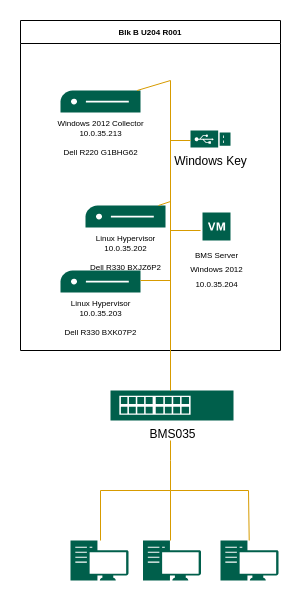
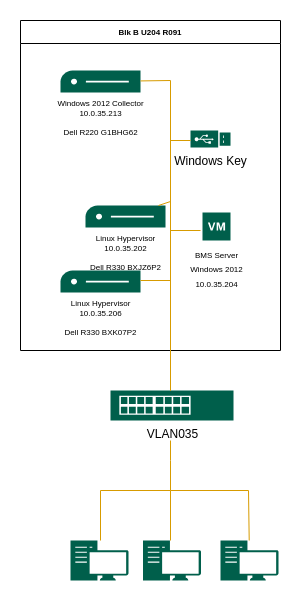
  <mxCell id="0" />
  <mxCell id="1" parent="0" />
- <mxCell id="2" value="Blk B U204 R001" style="swimlane;whiteSpace=wrap;html=1;fontSize=8;" vertex="1" parent="1"><mxGeometry x="20" y="20" width="260" height="330" as="geometry" /></mxCell>
- <mxCell id="3" value="Windows 2012 Collector&lt;br&gt;10.0.35.213&lt;div&gt;&lt;br&gt;Dell R220 G1BHG62&lt;/div&gt;" style="sketch=0;pointerEvents=1;shadow=0;dashed=0;html=1;strokeColor=none;fillColor=#005F4B;labelPosition=center;verticalLabelPosition=bottom;verticalAlign=top;align=center;outlineConnect=0;shape=mxgraph.veeam2.1u_server;fontSize=8;" vertex="1" parent="2"><mxGeometry x="40" y="70" width="80" height="22" as="geometry" /></mxCell>
+ <mxCell id="2" value="Blk B U204 R091" style="swimlane;whiteSpace=wrap;html=1;fontSize=8;" vertex="1" parent="1"><mxGeometry x="20" y="20" width="260" height="330" as="geometry" /></mxCell>
+ <mxCell id="3" value="Windows 2012 Collector&lt;br&gt;10.0.35.213&lt;div&gt;&lt;br&gt;Dell R220 G1BHG62&lt;/div&gt;" style="sketch=0;pointerEvents=1;shadow=0;dashed=0;html=1;strokeColor=none;fillColor=#005F4B;labelPosition=center;verticalLabelPosition=bottom;verticalAlign=top;align=center;outlineConnect=0;shape=mxgraph.veeam2.1u_server;fontSize=8;" vertex="1" parent="2"><mxGeometry x="40" y="50" width="80" height="22" as="geometry" /></mxCell>
  <mxCell id="4" value="Linux Hypervisor&lt;br&gt;10.0.35.202&lt;div&gt;&lt;br&gt;Dell R330 BXJZ6P2&lt;/div&gt;" style="sketch=0;pointerEvents=1;shadow=0;dashed=0;html=1;strokeColor=none;fillColor=#005F4B;labelPosition=center;verticalLabelPosition=bottom;verticalAlign=top;align=center;outlineConnect=0;shape=mxgraph.veeam2.1u_server;fontSize=8;" vertex="1" parent="2"><mxGeometry x="65" y="185" width="80" height="22" as="geometry" /></mxCell>
  <mxCell id="5" value="Windows Key" style="sketch=0;pointerEvents=1;shadow=0;dashed=0;html=1;strokeColor=none;fillColor=#005F4B;labelPosition=center;verticalLabelPosition=bottom;verticalAlign=top;align=center;outlineConnect=0;shape=mxgraph.veeam2.usb_drive;" vertex="1" parent="2"><mxGeometry x="170" y="110" width="40" height="17" as="geometry" /></mxCell>
- <mxCell id="6" value="Linux Hypervisor&lt;br&gt;10.0.35.203&lt;div&gt;&lt;br&gt;Dell R330 BXK07P2&lt;/div&gt;" style="sketch=0;pointerEvents=1;shadow=0;dashed=0;html=1;strokeColor=none;fillColor=#005F4B;labelPosition=center;verticalLabelPosition=bottom;verticalAlign=top;align=center;outlineConnect=0;shape=mxgraph.veeam2.1u_server;fontSize=8;" vertex="1" parent="2"><mxGeometry x="40" y="250" width="80" height="22" as="geometry" /></mxCell>
+ <mxCell id="6" value="Linux Hypervisor&lt;br&gt;10.0.35.206&lt;div&gt;&lt;br&gt;Dell R330 BXK07P2&lt;/div&gt;" style="sketch=0;pointerEvents=1;shadow=0;dashed=0;html=1;strokeColor=none;fillColor=#005F4B;labelPosition=center;verticalLabelPosition=bottom;verticalAlign=top;align=center;outlineConnect=0;shape=mxgraph.veeam2.1u_server;fontSize=8;" vertex="1" parent="2"><mxGeometry x="40" y="250" width="80" height="22" as="geometry" /></mxCell>
  <mxCell id="7" value="&lt;font style=&quot;font-size: 8px;&quot;&gt;BMS Server&lt;br&gt;Windows 2012&lt;br&gt;&lt;/font&gt;&lt;div&gt;&lt;font style=&quot;font-size: 8px;&quot;&gt;10.0.35.204&lt;/font&gt;&lt;/div&gt;" style="sketch=0;pointerEvents=1;shadow=0;dashed=0;html=1;strokeColor=none;fillColor=#005F4B;labelPosition=center;verticalLabelPosition=bottom;verticalAlign=top;align=center;outlineConnect=0;shape=mxgraph.veeam2.virtual_machine;" vertex="1" parent="2"><mxGeometry x="182" y="192" width="28.0" height="28.0" as="geometry" /></mxCell>
  <mxCell id="8" value="" style="sketch=0;pointerEvents=1;shadow=0;dashed=0;html=1;strokeColor=none;fillColor=#005F4B;labelPosition=center;verticalLabelPosition=bottom;verticalAlign=top;align=center;outlineConnect=0;shape=mxgraph.veeam2.workstation;" vertex="1" parent="1"><mxGeometry x="70" y="540" width="58" height="40" as="geometry" /></mxCell>
  <mxCell id="9" value="" style="sketch=0;pointerEvents=1;shadow=0;dashed=0;html=1;strokeColor=none;fillColor=#005F4B;labelPosition=center;verticalLabelPosition=bottom;verticalAlign=top;align=center;outlineConnect=0;shape=mxgraph.veeam2.workstation;" vertex="1" parent="1"><mxGeometry x="142.5" y="540" width="58" height="40" as="geometry" /></mxCell>
  <mxCell id="10" value="" style="sketch=0;pointerEvents=1;shadow=0;dashed=0;html=1;strokeColor=none;fillColor=#005F4B;labelPosition=center;verticalLabelPosition=bottom;verticalAlign=top;align=center;outlineConnect=0;shape=mxgraph.veeam2.workstation;" vertex="1" parent="1"><mxGeometry x="220" y="540" width="58" height="40" as="geometry" /></mxCell>
  <mxCell id="11" value="" style="endArrow=none;html=1;rounded=0;fillColor=#ffe6cc;strokeColor=#d79b00;" edge="1" parent="1" source="3"><mxGeometry width="50" height="50" relative="1" as="geometry"><mxPoint x="140" y="80" as="sourcePoint" /><mxPoint x="170" y="350" as="targetPoint" /><Array as="points"><mxPoint x="170" y="80" /></Array></mxGeometry></mxCell>
  <mxCell id="12" value="" style="endArrow=none;html=1;rounded=0;fillColor=#ffe6cc;strokeColor=#d79b00;" edge="1" parent="1" source="4"><mxGeometry width="50" height="50" relative="1" as="geometry"><mxPoint x="290" y="260" as="sourcePoint" /><mxPoint x="170" y="350" as="targetPoint" /><Array as="points"><mxPoint x="170" y="201" /></Array></mxGeometry></mxCell>
  <mxCell id="13" value="" style="endArrow=none;html=1;rounded=0;fillColor=#ffe6cc;strokeColor=#d79b00;" edge="1" parent="1"><mxGeometry width="50" height="50" relative="1" as="geometry"><mxPoint x="190" y="140" as="sourcePoint" /><mxPoint x="170" y="350" as="targetPoint" /><Array as="points"><mxPoint x="170" y="140" /></Array></mxGeometry></mxCell>
  <mxCell id="14" value="" style="endArrow=none;html=1;rounded=0;fillColor=#ffe6cc;strokeColor=#d79b00;" edge="1" parent="1"><mxGeometry width="50" height="50" relative="1" as="geometry"><mxPoint x="170" y="490" as="sourcePoint" /><mxPoint x="100" y="540" as="targetPoint" /><Array as="points"><mxPoint x="100" y="490" /></Array></mxGeometry></mxCell>
  <mxCell id="15" value="" style="endArrow=none;html=1;rounded=0;fillColor=#ffe6cc;strokeColor=#d79b00;" edge="1" parent="1"><mxGeometry width="50" height="50" relative="1" as="geometry"><mxPoint x="170" y="490" as="sourcePoint" /><mxPoint x="170" y="540" as="targetPoint" /><Array as="points" /></mxGeometry></mxCell>
  <mxCell id="16" value="" style="endArrow=none;html=1;rounded=0;fillColor=#ffe6cc;strokeColor=#d79b00;" edge="1" parent="1" target="10"><mxGeometry width="50" height="50" relative="1" as="geometry"><mxPoint x="170" y="440" as="sourcePoint" /><mxPoint x="248" y="530" as="targetPoint" /><Array as="points"><mxPoint x="170" y="460" /><mxPoint x="170" y="490" /><mxPoint x="248" y="490" /></Array></mxGeometry></mxCell>
- <mxCell id="17" value="BMS035" style="sketch=0;pointerEvents=1;shadow=0;dashed=0;html=1;strokeColor=none;fillColor=#005F4B;labelPosition=center;verticalLabelPosition=bottom;verticalAlign=top;align=center;outlineConnect=0;shape=mxgraph.veeam2.physical_switch;" vertex="1" parent="1"><mxGeometry x="110" y="390" width="123" height="30" as="geometry" /></mxCell>
+ <mxCell id="17" value="VLAN035" style="sketch=0;pointerEvents=1;shadow=0;dashed=0;html=1;strokeColor=none;fillColor=#005F4B;labelPosition=center;verticalLabelPosition=bottom;verticalAlign=top;align=center;outlineConnect=0;shape=mxgraph.veeam2.physical_switch;" vertex="1" parent="1"><mxGeometry x="110" y="390" width="123" height="30" as="geometry" /></mxCell>
  <mxCell id="18" value="" style="endArrow=none;html=1;rounded=0;fillColor=#ffe6cc;strokeColor=#d79b00;" edge="1" parent="1"><mxGeometry width="50" height="50" relative="1" as="geometry"><mxPoint x="200" y="230" as="sourcePoint" /><mxPoint x="170" y="390" as="targetPoint" /><Array as="points"><mxPoint x="170" y="230" /></Array></mxGeometry></mxCell>
  <mxCell id="19" value="" style="endArrow=none;html=1;rounded=0;fillColor=#ffe6cc;strokeColor=#d79b00;" edge="1" parent="1"><mxGeometry width="50" height="50" relative="1" as="geometry"><mxPoint x="140" y="280" as="sourcePoint" /><mxPoint x="170" y="390" as="targetPoint" /><Array as="points"><mxPoint x="170" y="280" /></Array></mxGeometry></mxCell>
